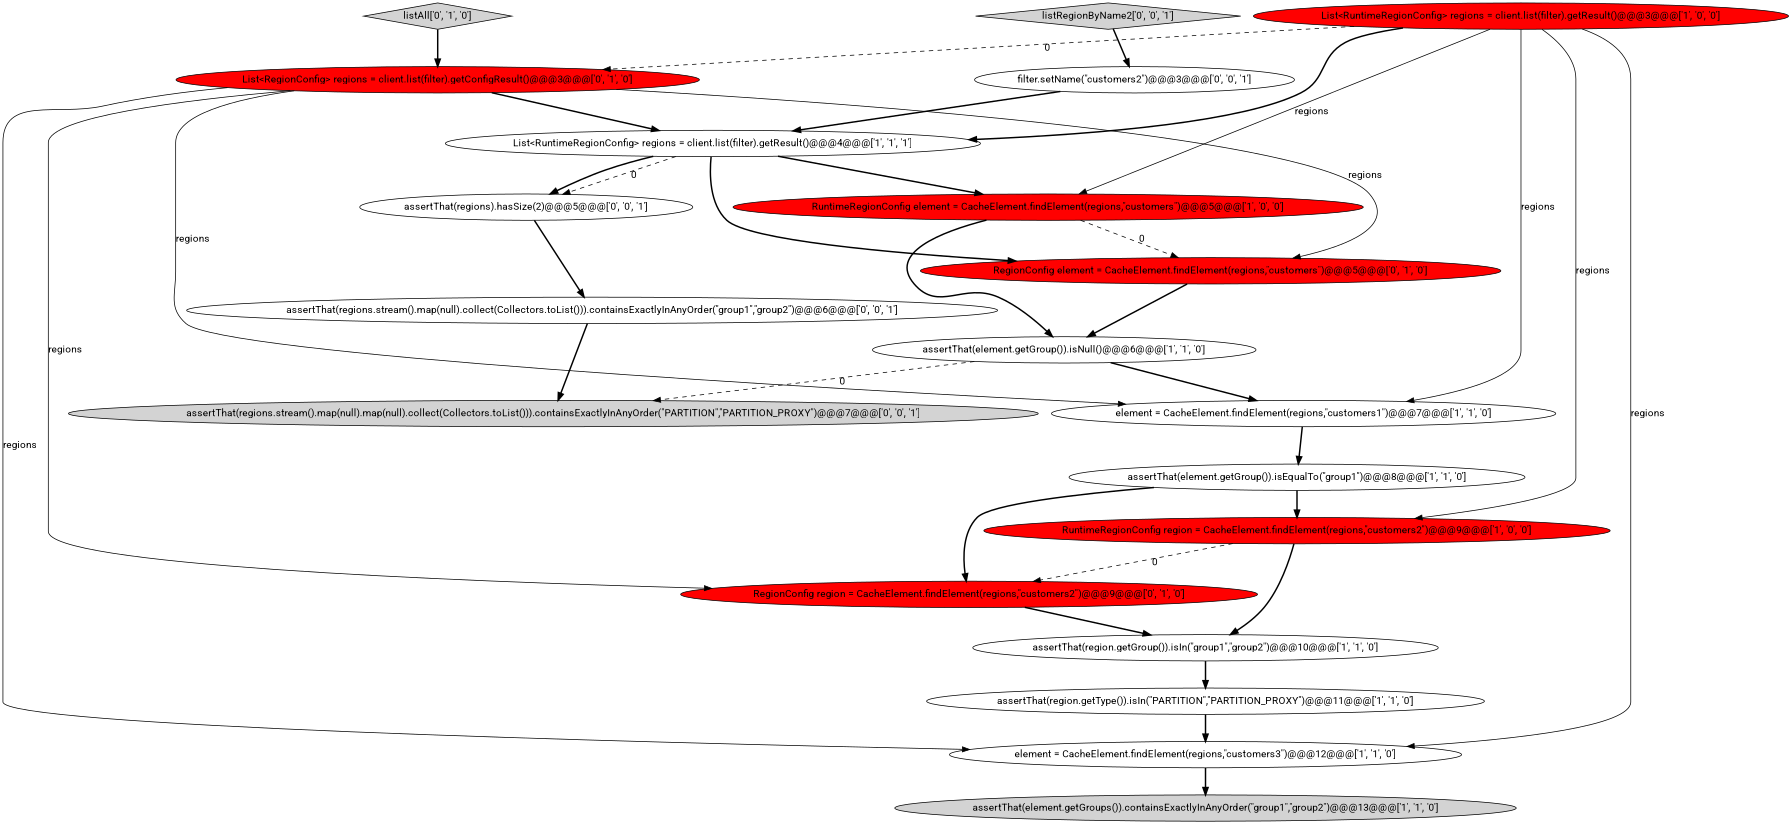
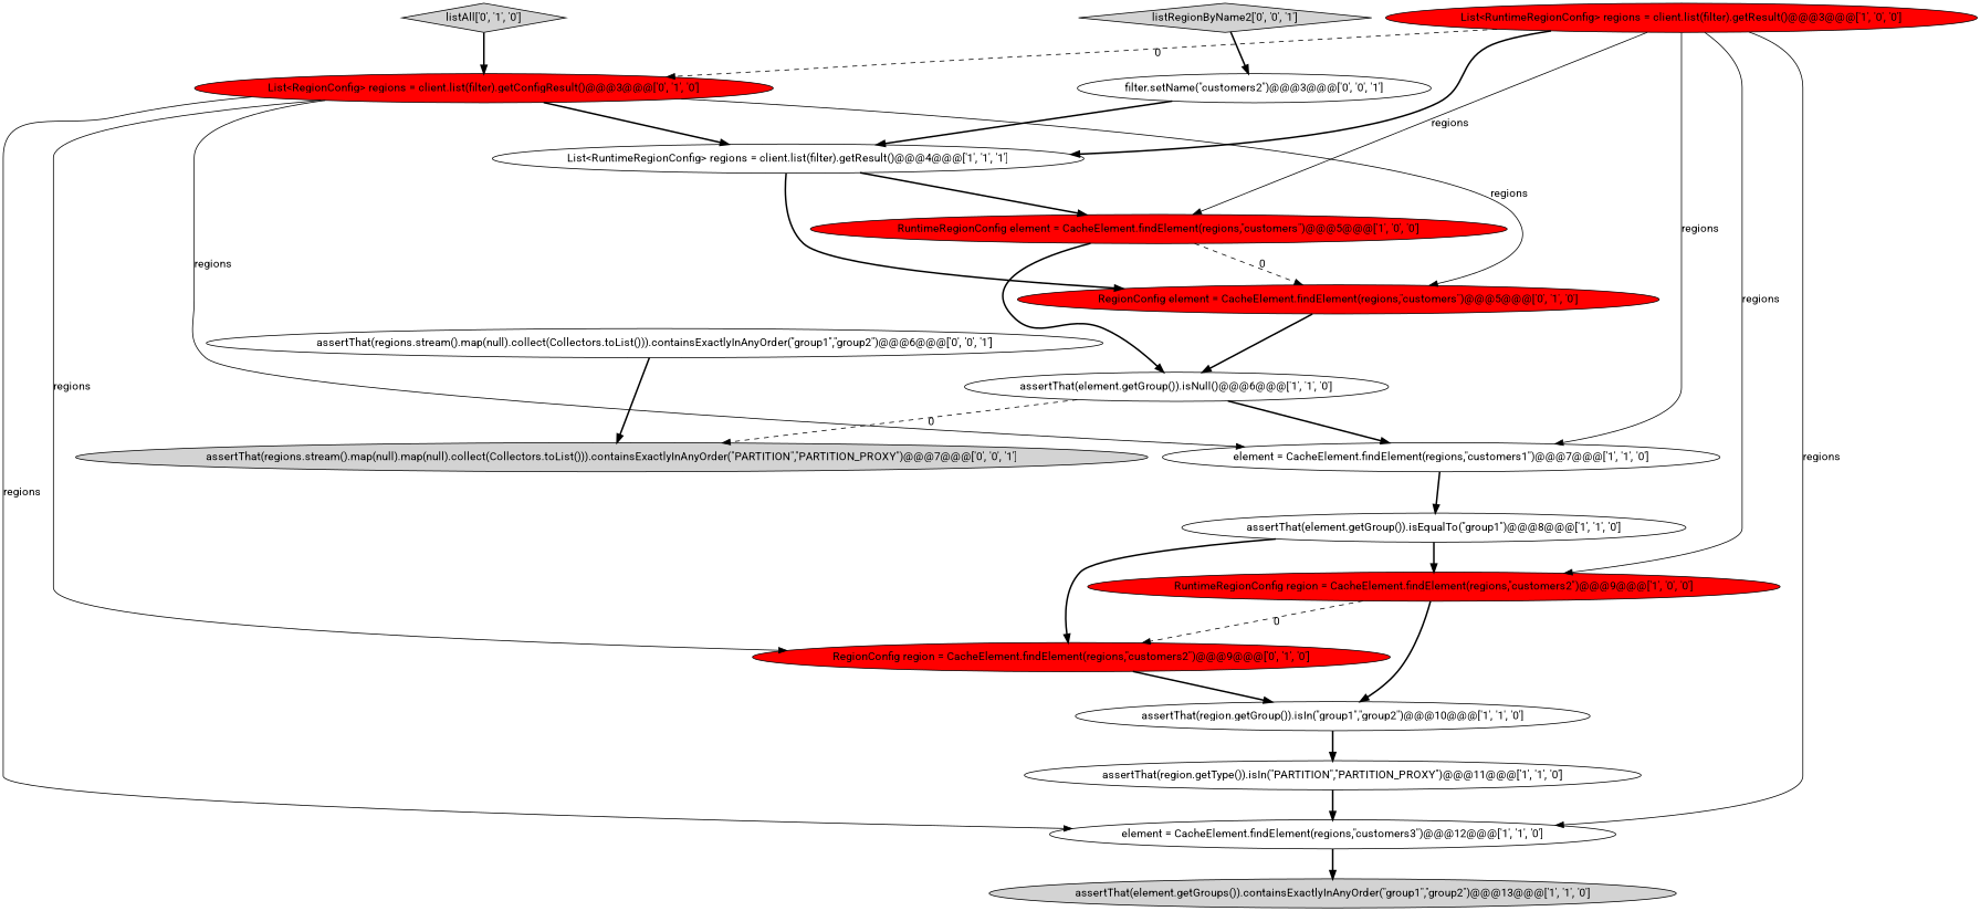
  digraph {
    fontname=Roboto
    node [fillcolor=white fontname=Roboto shape=ellipse style=filled]
    edge [fontname=Roboto style=bold]
    n1 [fillcolor=lightgray label="listAll['0', '1', '0']" shape=diamond]
    n2 [fillcolor=red label="List<RegionConfig> regions = client.list(filter).getConfigResult()@@@3@@@['0', '1', '0']"]
    n3 [fillcolor=red label="RegionConfig region = CacheElement.findElement(regions,\"customers2\")@@@9@@@['0', '1', '0']"]
    n4 [fillcolor=red label="RegionConfig element = CacheElement.findElement(regions,\"customers\")@@@5@@@['0', '1', '0']"]
    n5 [label="List<RuntimeRegionConfig> regions = client.list(filter).getResult()@@@4@@@['1', '1', '1']"]
    n6 [label="element = CacheElement.findElement(regions,\"customers3\")@@@12@@@['1', '1', '0']"]
    n7 [label="element = CacheElement.findElement(regions,\"customers1\")@@@7@@@['1', '1', '0']"]
    n8 [label="assertThat(region.getGroup()).isIn(\"group1\",\"group2\")@@@10@@@['1', '1', '0']"]
    n9 [label="assertThat(region.getType()).isIn(\"PARTITION\",\"PARTITION_PROXY\")@@@11@@@['1', '1', '0']"]
    n10 [fillcolor=lightgray label="listRegionByName2['0', '0', '1']" shape=diamond]
    n11 [label="filter.setName(\"customers2\")@@@3@@@['0', '0', '1']"]
    n12 [fillcolor=red label="List<RuntimeRegionConfig> regions = client.list(filter).getResult()@@@3@@@['1', '0', '0']"]
    n13 [fillcolor=red label="RuntimeRegionConfig element = CacheElement.findElement(regions,\"customers\")@@@5@@@['1', '0', '0']"]
    n14 [fillcolor=red label="RuntimeRegionConfig region = CacheElement.findElement(regions,\"customers2\")@@@9@@@['1', '0', '0']"]
-   n15 [label="assertThat(regions).hasSize(2)@@@5@@@['0', '0', '1']"]
    n16 [label="assertThat(regions.stream().map(null).collect(Collectors.toList())).containsExactlyInAnyOrder(\"group1\",\"group2\")@@@6@@@['0', '0', '1']"]
    n17 [fillcolor=lightgray label="assertThat(regions.stream().map(null).map(null).collect(Collectors.toList())).containsExactlyInAnyOrder(\"PARTITION\",\"PARTITION_PROXY\")@@@7@@@['0', '0', '1']"]
    n18 [label="assertThat(element.getGroup()).isNull()@@@6@@@['1', '1', '0']"]
    n19 [fillcolor=lightgray label="assertThat(element.getGroups()).containsExactlyInAnyOrder(\"group1\",\"group2\")@@@13@@@['1', '1', '0']"]
    n20 [label="assertThat(element.getGroup()).isEqualTo(\"group1\")@@@8@@@['1', '1', '0']"]
    n1 -> n2
    n2 -> n3 [label=regions style=solid]
    n2 -> n4 [label=regions style=solid]
    n2 -> n5
    n2 -> n6 [label=regions style=solid]
    n2 -> n7 [label=regions style=solid]
    n3 -> n8
    n4 -> n18
    n5 -> n4
    n5 -> n13
-   n5 -> n15 [label=0 style=dashed]
-   n5 -> n15
    n6 -> n19
    n7 -> n20
    n8 -> n9
    n9 -> n6
    n10 -> n11
    n11 -> n5
    n12 -> n2 [label=0 style=dashed]
    n12 -> n5
    n12 -> n6 [label=regions style=solid]
    n12 -> n7 [label=regions style=solid]
    n12 -> n13 [label=regions style=solid]
    n12 -> n14 [label=regions style=solid]
    n13 -> n4 [label=0 style=dashed]
    n13 -> n18
    n14 -> n3 [label=0 style=dashed]
    n14 -> n8
-   n15 -> n16
    n16 -> n17
    n18 -> n7
    n18 -> n17 [label=0 style=dashed]
    n20 -> n3
    n20 -> n14
  }
